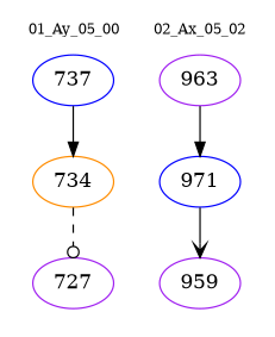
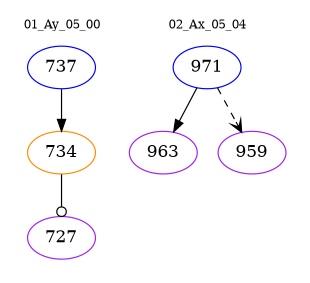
  digraph {
    fontname="DejaVu Serif"
    node [color=purple fontname="DejaVu Serif"]
    edge [arrowhead=normal color=black fontname="DejaVu Serif" style=solid]
    n1 [color=blue label=737]
    n2 [color=darkorange label=734]
    n3 [label=727]
    n4 [label=963]
    n5 [color=blue label=971]
    n6 [label=959]
    subgraph cluster_1 {
      color=white
      fontsize=10
      label="01_Ay_05_00"
      n1
      n2
      n3
    }
    subgraph cluster_2 {
      color=white
      fontsize=10
-     label="02_Ax_05_02"
+     label="02_Ax_05_04"
      n4
      n5
      n6
    }
    n1 -> n2
-   n2 -> n3 [arrowhead=odot style=dashed]
-   n4 -> n5
-   n5 -> n6 [arrowhead=vee]
+   n2 -> n3 [arrowhead=odot]
+   n5 -> n4
+   n5 -> n6 [arrowhead=vee style=dashed]
  }
